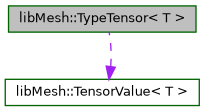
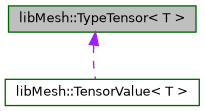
  digraph {
    node [color=darkgreen fontname=Helvetica fontsize=10 shape=record style=filled]
    n1 [fillcolor=grey75 fontcolor=black height=0.2 label="libMesh::TypeTensor\< T \>" width=0.4]
    n2 [fillcolor=white height=0.2 label="libMesh::TensorValue\< T \>" width=0.4]
-   n2 -> n1 [color=purple dir=back fontname=Helvetica fontsize=10 labelfontname=Helvetica labelfontsize=10 style=dashed]
+   n1 -> n2 [color=purple dir=back fontname=Helvetica fontsize=10 labelfontname=Helvetica labelfontsize=10 style=dashed]
  }
